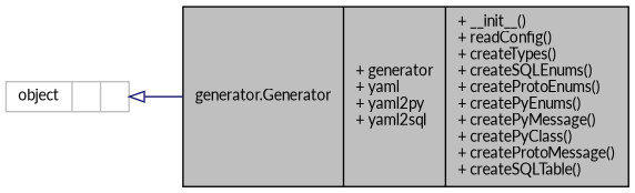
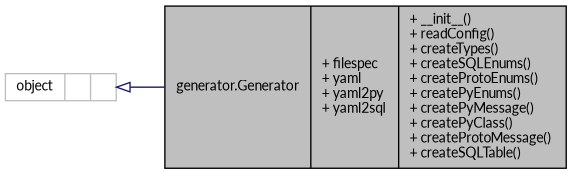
  digraph {
    rankdir=LR
    fontname=Lato
    node [fontname=Lato fontsize=10 shape=record style=filled]
-   n1 [color=black fillcolor=grey75 fontcolor=black height=0.2 label="{generator.Generator\n|+ generator\l+ yaml\l+ yaml2py\l+ yaml2sql\l|+ __init__()\l+ readConfig()\l+ createTypes()\l+ createSQLEnums()\l+ createProtoEnums()\l+ createPyEnums()\l+ createPyMessage()\l+ createPyClass()\l+ createProtoMessage()\l+ createSQLTable()\l}" width=0.4]
+   n1 [color=black fillcolor=grey75 fontcolor=black height=0.2 label="{generator.Generator\n|+ filespec\l+ yaml\l+ yaml2py\l+ yaml2sql\l|+ __init__()\l+ readConfig()\l+ createTypes()\l+ createSQLEnums()\l+ createProtoEnums()\l+ createPyEnums()\l+ createPyMessage()\l+ createPyClass()\l+ createProtoMessage()\l+ createSQLTable()\l}" width=0.4]
    n2 [color=grey75 fillcolor=white height=0.2 label="{object\n||}" width=0.4]
    n2 -> n1 [arrowtail=onormal color=midnightblue dir=back fontname=Lato fontsize=10 labelfontname=Helvetica labelfontsize=10 style=solid]
  }
